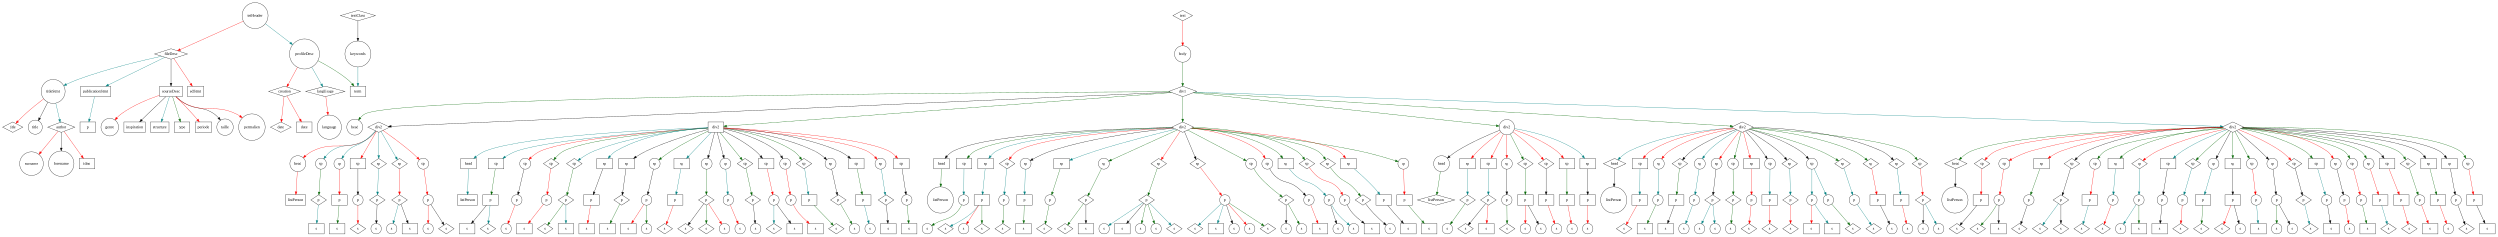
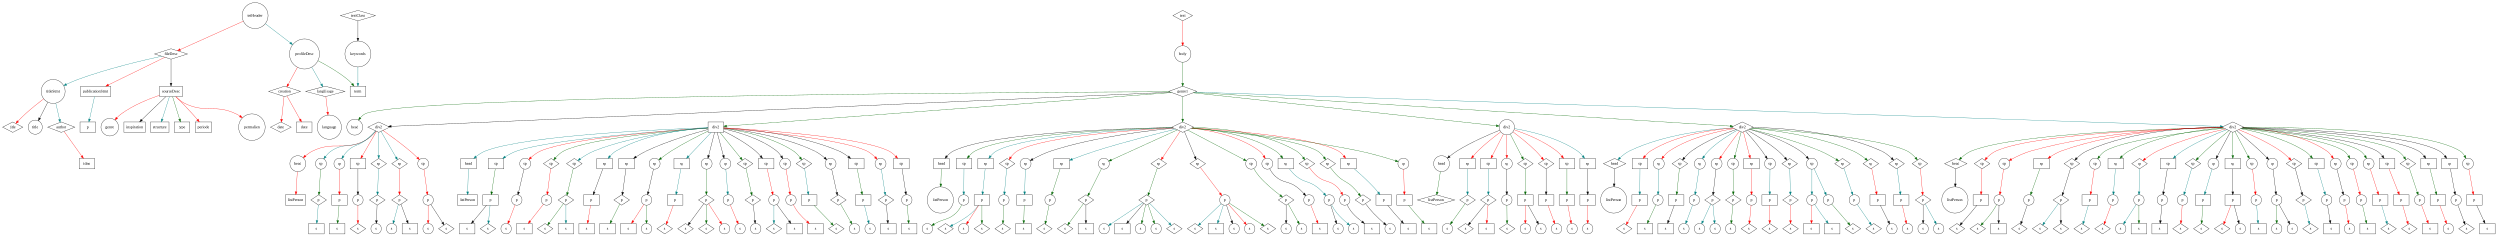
  digraph {
    fontname="Liberation Serif"
    node [fontname="Liberation Serif" shape=circle]
    edge [color=red fontname="Liberation Serif"]
    n1 [label=teiHeader]
    n2 [label=fileDesc shape=diamond]
    n3 [label=profileDesc]
    n4 [label=text shape=diamond]
    n5 [label=body]
    n6 [label=titleStmt]
    n7 [label=publicationStmt shape=box]
    n8 [label=sourceDesc shape=box]
-   n9 [label=edStmt shape=box]
    n10 [label=creation shape=diamond]
    n11 [label=langUsage shape=diamond]
    n12 [label=term shape=box]
    n13 [label=title shape=diamond]
    n14 [label=title]
    n15 [label=author shape=diamond]
    n16 [label=p shape=box]
    n17 [label=genre]
    n18 [label=inspiration shape=box]
    n19 [label=structure shape=box]
    n20 [label=type shape=box]
    n21 [label=periode shape=box]
-   n22 [label=taille]
    n23 [label=permalien]
-   n24 [label=surname]
-   n25 [label=forename]
    n26 [label=idno shape=box]
    n27 [label=date shape=diamond]
    n28 [label=date shape=box]
    n29 [label=language]
    n30 [label=textClass shape=diamond]
    n31 [label=keywords]
-   n32 [label=div1 shape=diamond]
+   n32 [label=genre1 shape=diamond]
    n33 [label=head]
    n34 [label=div2 shape=diamond]
    n35 [label=div2 shape=box]
    n36 [label=div2 shape=diamond]
    n37 [label=div2]
    n38 [label=div2 shape=diamond]
    n39 [label=div2 shape=diamond]
    n40 [label=head]
    n41 [label=sp]
    n42 [label=sp]
    n43 [label=sp shape=box]
    n44 [label=sp shape=diamond]
    n45 [label=sp shape=diamond]
    n46 [label=sp]
    n47 [label=head shape=box]
    n48 [label=sp shape=box]
    n49 [label=sp]
    n50 [label=sp shape=diamond]
    n51 [label=sp shape=diamond]
    n52 [label=sp shape=box]
    n53 [label=sp shape=box]
    n54 [label=sp]
    n55 [label=sp shape=box]
    n56 [label=sp]
    n57 [label=sp]
    n58 [label=sp shape=diamond]
    n59 [label=sp shape=box]
    n60 [label=sp]
    n61 [label=sp shape=diamond]
    n62 [label=sp]
    n63 [label=sp shape=box]
    n64 [label=sp]
    n65 [label=sp shape=box]
    n66 [label=head shape=box]
    n67 [label=sp shape=box]
    n68 [label=sp shape=box]
    n69 [label=sp shape=diamond]
    n70 [label=sp]
    n71 [label=sp shape=box]
    n72 [label=sp]
    n73 [label=sp shape=diamond]
    n74 [label=sp shape=diamond]
    n75 [label=sp]
    n76 [label=sp]
    n77 [label=sp shape=box]
    n78 [label=sp shape=diamond]
    n79 [label=sp shape=diamond]
    n80 [label=sp shape=box]
    n81 [label=sp]
    n82 [label=head]
    n83 [label=sp shape=box]
    n84 [label=sp shape=box]
    n85 [label=sp]
    n86 [label=sp shape=diamond]
    n87 [label=sp shape=diamond]
    n88 [label=sp shape=box]
    n89 [label=sp shape=box]
    n90 [label=head shape=diamond]
    n91 [label=sp shape=box]
    n92 [label=sp]
    n93 [label=sp shape=diamond]
    n94 [label=sp]
    n95 [label=sp]
    n96 [label=sp]
    n97 [label=sp shape=box]
    n98 [label=sp]
    n99 [label=sp shape=diamond]
    n100 [label=sp]
    n101 [label=sp shape=diamond]
    n102 [label=sp shape=diamond]
    n103 [label=sp shape=diamond]
    n104 [label=sp shape=diamond]
    n105 [label=head shape=diamond]
    n106 [label=sp shape=diamond]
    n107 [label=sp]
    n108 [label=sp shape=box]
    n109 [label=sp shape=diamond]
    n110 [label=sp]
    n111 [label=sp shape=box]
    n112 [label=sp shape=diamond]
    n113 [label=sp shape=box]
    n114 [label=sp shape=diamond]
    n115 [label=sp]
    n116 [label=sp shape=box]
    n117 [label=sp]
    n118 [label=sp]
    n119 [label=sp shape=diamond]
    n120 [label=sp shape=box]
    n121 [label=sp]
    n122 [label=sp]
    n123 [label=sp]
    n124 [label=sp shape=box]
    n125 [label=sp shape=diamond]
    n126 [label=sp shape=box]
    n127 [label=sp shape=box]
    n128 [label=sp]
    n129 [label=listPerson shape=box]
    n130 [label=p shape=diamond]
    n131 [label=p shape=box]
    n132 [label=p]
    n133 [label=p shape=diamond]
    n134 [label=p shape=diamond]
    n135 [label=p]
    n136 [label=s shape=box]
    n137 [label=s shape=box]
    n138 [label=s shape=diamond]
    n139 [label=s]
    n140 [label=s]
    n141 [label=s shape=box]
    n142 [label=s]
    n143 [label=s shape=diamond]
    n144 [label=listPerson shape=box]
    n145 [label=p shape=box]
    n146 [label=p]
    n147 [label=p]
    n148 [label=p shape=diamond]
    n149 [label=p shape=box]
    n150 [label=p shape=diamond]
    n151 [label=p]
    n152 [label=p shape=box]
    n153 [label=p shape=diamond]
    n154 [label=p]
    n155 [label=p shape=diamond]
    n156 [label=p]
    n157 [label=p]
    n158 [label=p shape=box]
    n159 [label=p shape=diamond]
    n160 [label=p shape=box]
    n161 [label=p shape=diamond]
    n162 [label=p]
    n163 [label=s shape=box]
    n164 [label=s shape=diamond]
    n165 [label=s]
    n166 [label=s shape=box]
    n167 [label=s shape=diamond]
    n168 [label=s shape=box]
    n169 [label=s shape=box]
    n170 [label=s shape=box]
    n171 [label=s shape=box]
    n172 [label=s]
    n173 [label=s shape=diamond]
    n174 [label=s shape=diamond]
    n175 [label=s shape=diamond]
    n176 [label=s]
    n177 [label=s]
    n178 [label=s]
    n179 [label=s shape=diamond]
    n180 [label=s shape=box]
    n181 [label=s shape=box]
    n182 [label=s shape=diamond]
    n183 [label=s]
    n184 [label=s]
    n185 [label=s shape=box]
    n186 [label=s shape=box]
    n187 [label=listPerson]
    n188 [label=p]
    n189 [label=p shape=box]
    n190 [label=p]
    n191 [label=p shape=box]
    n192 [label=p]
    n193 [label=p shape=diamond]
    n194 [label=p shape=diamond]
    n195 [label=p]
    n196 [label=p shape=diamond]
    n197 [label=p]
    n198 [label=p]
    n199 [label=p]
    n200 [label=p shape=diamond]
    n201 [label=p shape=box]
    n202 [label=p shape=box]
    n203 [label=s]
    n204 [label=s shape=diamond]
    n205 [label=s]
    n206 [label=s shape=diamond]
    n207 [label=s shape=diamond]
    n208 [label=s shape=box]
    n209 [label=s shape=diamond]
    n210 [label=s shape=diamond]
    n211 [label=s shape=box]
    n212 [label=s]
    n213 [label=s shape=box]
    n214 [label=s]
    n215 [label=s]
    n216 [label=s shape=diamond]
    n217 [label=s shape=diamond]
    n218 [label=s shape=box]
    n219 [label=s]
    n220 [label=s]
    n221 [label=s shape=diamond]
    n222 [label=s]
    n223 [label=s]
    n224 [label=s shape=box]
    n225 [label=s]
    n226 [label=s]
    n227 [label=s shape=box]
    n228 [label=s]
    n229 [label=s shape=box]
    n230 [label=s shape=box]
    n231 [label=listPerson shape=diamond]
    n232 [label=p shape=diamond]
    n233 [label=p shape=diamond]
    n234 [label=p]
    n235 [label=p shape=box]
    n236 [label=p shape=box]
    n237 [label=p shape=box]
    n238 [label=p shape=box]
    n239 [label=s]
    n240 [label=s shape=diamond]
    n241 [label=s shape=box]
    n242 [label=s shape=diamond]
    n243 [label=s]
    n244 [label=s]
    n245 [label=s]
    n246 [label=s]
    n247 [label=s]
    n248 [label=listPerson]
    n249 [label=p shape=box]
    n250 [label=p]
    n251 [label=p shape=box]
    n252 [label=p]
    n253 [label=p shape=diamond]
    n254 [label=p shape=diamond]
    n255 [label=p]
    n256 [label=p shape=box]
    n257 [label=p shape=diamond]
    n258 [label=p]
    n259 [label=p]
    n260 [label=p]
    n261 [label=p shape=box]
    n262 [label=p shape=box]
    n263 [label=p shape=diamond]
    n264 [label=s shape=diamond]
    n265 [label=s shape=box]
    n266 [label=s shape=box]
    n267 [label=s]
    n268 [label=s]
    n269 [label=s]
    n270 [label=s]
    n271 [label=s shape=diamond]
    n272 [label=s shape=diamond]
    n273 [label=s shape=diamond]
    n274 [label=s shape=box]
    n275 [label=s shape=box]
    n276 [label=s shape=diamond]
    n277 [label=s shape=diamond]
    n278 [label=s]
    n279 [label=s]
    n280 [label=s]
    n281 [label=s]
    n282 [label=listPerson]
    n283 [label=p shape=box]
    n284 [label=p]
    n285 [label=p]
    n286 [label=p shape=diamond]
    n287 [label=p shape=box]
    n288 [label=p]
    n289 [label=p]
    n290 [label=p]
    n291 [label=p]
    n292 [label=p shape=box]
    n293 [label=p shape=box]
    n294 [label=p]
    n295 [label=p]
    n296 [label=p shape=diamond]
    n297 [label=p]
    n298 [label=p]
    n299 [label=p]
    n300 [label=p shape=box]
    n301 [label=p shape=box]
    n302 [label=p]
    n303 [label=p shape=box]
    n304 [label=p]
    n305 [label=p shape=box]
    n306 [label=s shape=diamond]
    n307 [label=s shape=diamond]
    n308 [label=s shape=box]
    n309 [label=s shape=diamond]
    n310 [label=s shape=diamond]
    n311 [label=s shape=diamond]
    n312 [label=s shape=diamond]
    n313 [label=s shape=diamond]
    n314 [label=s]
    n315 [label=s shape=box]
    n316 [label=s shape=box]
    n317 [label=s shape=diamond]
    n318 [label=s shape=diamond]
    n319 [label=s shape=diamond]
    n320 [label=s]
    n321 [label=s shape=box]
    n322 [label=s]
    n323 [label=s]
    n324 [label=s shape=diamond]
    n325 [label=s shape=box]
    n326 [label=s]
    n327 [label=s shape=box]
    n328 [label=s shape=diamond]
    n329 [label=s shape=diamond]
    n330 [label=s shape=box]
    n331 [label=s]
    n332 [label=s shape=diamond]
    n333 [label=s shape=box]
    n1 -> n2
    n1 -> n3 [color=teal]
    n2 -> n6 [color=teal]
-   n2 -> n7 [color=teal]
+   n2 -> n7
    n2 -> n8 [color=black]
-   n2 -> n9
    n3 -> n10
    n3 -> n11 [color=teal]
    n3 -> n12 [color=darkgreen]
    n4 -> n5
    n5 -> n32 [color=darkgreen]
    n6 -> n13
    n6 -> n14 [color=black]
    n6 -> n15 [color=teal]
    n7 -> n16 [color=teal]
    n8 -> n17
    n8 -> n18 [color=black]
    n8 -> n19 [color=teal]
    n8 -> n20 [color=darkgreen]
    n8 -> n21
-   n8 -> n22 [color=black]
    n8 -> n23
    n10 -> n27
    n10 -> n28
    n11 -> n29
-   n15 -> n24
-   n15 -> n25 [color=black]
    n15 -> n26
    n30 -> n31 [color=black]
    n31 -> n12 [color=teal]
    n32 -> n33 [color=darkgreen]
    n32 -> n34 [color=black]
    n32 -> n35 [color=darkgreen]
    n32 -> n36 [color=darkgreen]
    n32 -> n37 [color=darkgreen]
    n32 -> n38 [color=darkgreen]
    n32 -> n39 [color=teal]
    n34 -> n40
    n34 -> n41 [color=teal]
    n34 -> n42 [color=teal]
    n34 -> n43
    n34 -> n44 [color=teal]
    n34 -> n45 [color=teal]
    n34 -> n46
    n35 -> n47 [color=teal]
    n35 -> n48 [color=teal]
    n35 -> n49
    n35 -> n50 [color=darkgreen]
    n35 -> n51 [color=teal]
    n35 -> n52 [color=teal]
    n35 -> n53 [color=black]
    n35 -> n54 [color=darkgreen]
    n35 -> n55 [color=teal]
    n35 -> n56 [color=black]
    n35 -> n57 [color=black]
    n35 -> n58 [color=darkgreen]
    n35 -> n59 [color=black]
    n35 -> n60 [color=black]
    n35 -> n61 [color=darkgreen]
    n35 -> n62 [color=black]
    n35 -> n63 [color=black]
    n35 -> n64
    n35 -> n65
    n36 -> n66 [color=black]
    n36 -> n67 [color=darkgreen]
    n36 -> n68 [color=teal]
    n36 -> n69
    n36 -> n70 [color=black]
    n36 -> n71 [color=teal]
    n36 -> n72 [color=darkgreen]
    n36 -> n73
    n36 -> n74 [color=black]
    n36 -> n75 [color=darkgreen]
    n36 -> n76
    n36 -> n77 [color=darkgreen]
    n36 -> n78 [color=darkgreen]
    n36 -> n79 [color=darkgreen]
    n36 -> n80
    n36 -> n81 [color=darkgreen]
    n37 -> n82 [color=black]
    n37 -> n83
    n37 -> n84
    n37 -> n85
    n37 -> n86 [color=darkgreen]
    n37 -> n87
    n37 -> n88
    n37 -> n89 [color=teal]
    n38 -> n90 [color=teal]
    n38 -> n91
    n38 -> n92
    n38 -> n93 [color=black]
    n38 -> n94 [color=teal]
    n38 -> n95
    n38 -> n96 [color=darkgreen]
    n38 -> n97
    n38 -> n98 [color=black]
    n38 -> n99 [color=black]
    n38 -> n100 [color=black]
    n38 -> n101 [color=darkgreen]
    n38 -> n102 [color=darkgreen]
    n38 -> n103 [color=black]
    n38 -> n104 [color=darkgreen]
    n39 -> n105 [color=darkgreen]
    n39 -> n106
    n39 -> n107
    n39 -> n108
    n39 -> n109 [color=black]
    n39 -> n110 [color=darkgreen]
    n39 -> n111 [color=darkgreen]
    n39 -> n112
    n39 -> n113 [color=teal]
    n39 -> n114 [color=darkgreen]
    n39 -> n115 [color=black]
    n39 -> n116 [color=darkgreen]
    n39 -> n117 [color=darkgreen]
    n39 -> n118 [color=black]
    n39 -> n119
    n39 -> n120 [color=darkgreen]
    n39 -> n121
    n39 -> n122 [color=darkgreen]
    n39 -> n123 [color=darkgreen]
    n39 -> n124 [color=black]
    n39 -> n125 [color=darkgreen]
    n39 -> n126 [color=black]
    n39 -> n127 [color=black]
    n39 -> n128 [color=darkgreen]
    n40 -> n129
    n41 -> n130 [color=darkgreen]
    n42 -> n131
    n43 -> n132 [color=black]
    n44 -> n133 [color=teal]
    n45 -> n134
    n46 -> n135
    n47 -> n144 [color=teal]
    n48 -> n145 [color=darkgreen]
    n49 -> n146 [color=black]
    n50 -> n147
    n51 -> n148 [color=darkgreen]
    n52 -> n149 [color=black]
    n53 -> n150 [color=black]
    n54 -> n151 [color=black]
    n55 -> n152 [color=teal]
    n56 -> n153 [color=darkgreen]
    n57 -> n154 [color=teal]
    n58 -> n155 [color=darkgreen]
    n59 -> n156
    n60 -> n157
    n61 -> n158 [color=teal]
    n62 -> n159 [color=black]
    n63 -> n160 [color=darkgreen]
    n64 -> n161 [color=teal]
    n65 -> n162 [color=black]
    n66 -> n187 [color=darkgreen]
    n67 -> n188 [color=teal]
    n68 -> n189 [color=teal]
    n69 -> n190 [color=teal]
    n70 -> n191 [color=teal]
    n71 -> n192 [color=darkgreen]
    n72 -> n193 [color=darkgreen]
    n73 -> n194 [color=darkgreen]
    n74 -> n195
    n75 -> n196 [color=darkgreen]
    n76 -> n197 [color=black]
    n77 -> n198 [color=teal]
    n78 -> n199
    n79 -> n200 [color=darkgreen]
    n80 -> n201 [color=teal]
    n81 -> n202
    n82 -> n231 [color=darkgreen]
    n83 -> n232 [color=teal]
    n84 -> n233 [color=teal]
    n85 -> n234 [color=black]
    n86 -> n235 [color=darkgreen]
    n87 -> n236 [color=black]
    n88 -> n237 [color=darkgreen]
    n89 -> n238 [color=black]
    n90 -> n248 [color=black]
    n91 -> n249 [color=teal]
    n92 -> n250 [color=teal]
    n93 -> n251 [color=darkgreen]
    n94 -> n252 [color=teal]
    n95 -> n253 [color=black]
    n96 -> n254 [color=darkgreen]
    n97 -> n255
    n98 -> n256 [color=teal]
    n99 -> n257 [color=teal]
    n100 -> n258 [color=teal]
    n100 -> n259 [color=teal]
    n101 -> n260 [color=teal]
    n102 -> n261
    n103 -> n262 [color=teal]
    n104 -> n263
    n105 -> n282 [color=black]
    n106 -> n283
    n107 -> n284
    n108 -> n285 [color=darkgreen]
    n109 -> n286 [color=black]
    n110 -> n287
    n111 -> n288 [color=teal]
    n112 -> n289 [color=teal]
    n113 -> n290 [color=black]
    n114 -> n291 [color=teal]
    n115 -> n292 [color=teal]
    n116 -> n293 [color=black]
    n117 -> n294
    n118 -> n295 [color=black]
    n119 -> n296 [color=black]
    n120 -> n297 [color=teal]
    n121 -> n298 [color=black]
    n122 -> n299
    n123 -> n300
    n124 -> n301
    n125 -> n302 [color=darkgreen]
    n126 -> n303 [color=darkgreen]
    n127 -> n304 [color=black]
    n128 -> n305
    n130 -> n136 [color=teal]
    n131 -> n137 [color=darkgreen]
    n132 -> n138
    n133 -> n139 [color=black]
    n134 -> n140 [color=teal]
    n134 -> n141 [color=black]
    n135 -> n142
    n135 -> n143 [color=black]
    n145 -> n163 [color=black]
    n145 -> n164 [color=teal]
    n146 -> n165
    n147 -> n166
    n148 -> n167 [color=darkgreen]
    n148 -> n168 [color=teal]
    n149 -> n169
    n150 -> n170 [color=darkgreen]
    n151 -> n171
    n151 -> n172 [color=darkgreen]
    n152 -> n173
    n153 -> n174 [color=black]
    n153 -> n175 [color=darkgreen]
    n153 -> n176
    n154 -> n177
    n155 -> n178 [color=black]
    n156 -> n179 [color=teal]
    n156 -> n180 [color=black]
    n157 -> n181
    n158 -> n182 [color=darkgreen]
    n159 -> n183 [color=darkgreen]
    n160 -> n184 [color=teal]
    n161 -> n185 [color=black]
    n162 -> n186 [color=darkgreen]
    n188 -> n203 [color=darkgreen]
    n189 -> n204 [color=teal]
    n189 -> n205
    n189 -> n206 [color=darkgreen]
    n190 -> n207 [color=darkgreen]
    n191 -> n208 [color=darkgreen]
    n192 -> n209 [color=darkgreen]
    n193 -> n210 [color=darkgreen]
    n193 -> n211 [color=black]
    n194 -> n212 [color=teal]
    n194 -> n213 [color=black]
    n194 -> n214 [color=darkgreen]
    n194 -> n215 [color=darkgreen]
    n194 -> n216 [color=teal]
    n195 -> n217 [color=teal]
    n195 -> n218 [color=teal]
    n195 -> n219 [color=black]
    n195 -> n220
    n195 -> n221 [color=darkgreen]
    n196 -> n222 [color=black]
    n196 -> n223 [color=darkgreen]
    n197 -> n224
    n198 -> n225 [color=black]
    n198 -> n226 [color=teal]
    n199 -> n227 [color=black]
    n200 -> n228 [color=black]
    n201 -> n229 [color=black]
    n202 -> n230 [color=darkgreen]
    n232 -> n239 [color=darkgreen]
    n233 -> n240 [color=black]
    n233 -> n241
    n234 -> n242 [color=darkgreen]
    n235 -> n243
    n235 -> n244 [color=black]
    n236 -> n245
    n237 -> n246
    n238 -> n247
    n249 -> n264
    n250 -> n265 [color=darkgreen]
    n251 -> n266 [color=black]
    n252 -> n267 [color=teal]
    n253 -> n268 [color=teal]
    n253 -> n269 [color=teal]
    n254 -> n270 [color=darkgreen]
    n255 -> n271
    n256 -> n272
    n257 -> n273
    n258 -> n274
    n258 -> n275 [color=teal]
    n259 -> n276 [color=darkgreen]
    n260 -> n277 [color=teal]
    n261 -> n278 [color=black]
    n262 -> n279
    n263 -> n280 [color=black]
    n263 -> n281 [color=teal]
    n283 -> n306 [color=black]
    n284 -> n307 [color=darkgreen]
    n284 -> n308 [color=black]
    n285 -> n309 [color=black]
    n286 -> n310 [color=teal]
    n286 -> n311 [color=black]
    n287 -> n312 [color=teal]
    n288 -> n313
    n289 -> n314 [color=teal]
    n289 -> n315 [color=darkgreen]
    n290 -> n316 [color=black]
    n291 -> n317
    n292 -> n318 [color=darkgreen]
    n293 -> n319
    n293 -> n320 [color=black]
    n294 -> n321 [color=teal]
    n295 -> n322 [color=darkgreen]
    n295 -> n323 [color=black]
    n296 -> n324 [color=teal]
    n297 -> n325 [color=black]
    n298 -> n326
    n299 -> n327 [color=darkgreen]
    n300 -> n328 [color=teal]
    n301 -> n329
    n302 -> n330
    n303 -> n331
    n304 -> n332 [color=black]
    n305 -> n333 [color=black]
  }
